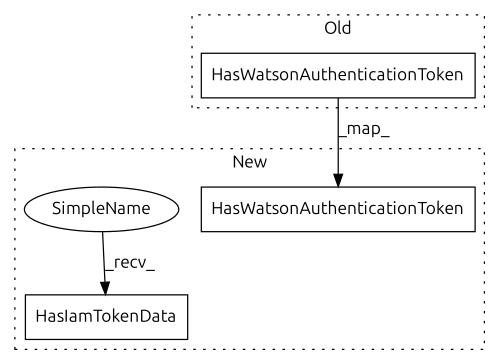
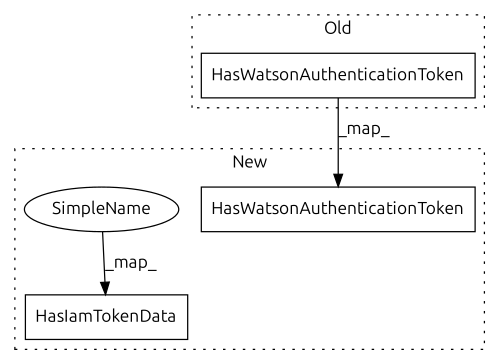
  digraph {
    fontname=Ubuntu
    node [a=32 l=30 s=2905 shape=box fontname=Ubuntu]
    edge [fontname=Ubuntu]
    n1 [label=HasWatsonAuthenticationToken]
    n2 [l=17 label=HasIamTokenData s=2951]
    n3 [a=42 l=11 label=SimpleName s=2939 shape=ellipse]
    n4 [label=HasWatsonAuthenticationToken]
    subgraph cluster_1 {
      label=New
      style=dotted
      n1
      n2
      n3
    }
    subgraph cluster_2 {
      label=Old
      style=dotted
      n4
    }
-   n3 -> n2 [label=_recv_]
+   n3 -> n2 [label=_map_]
    n4 -> n1 [label=_map_]
  }
